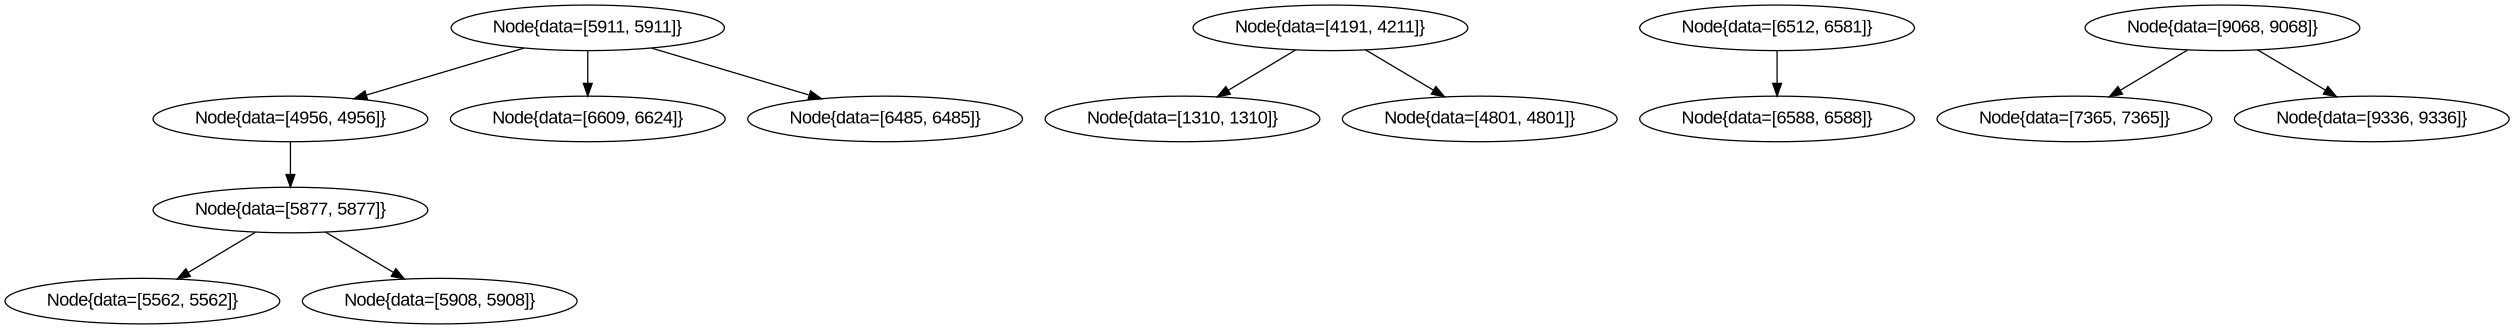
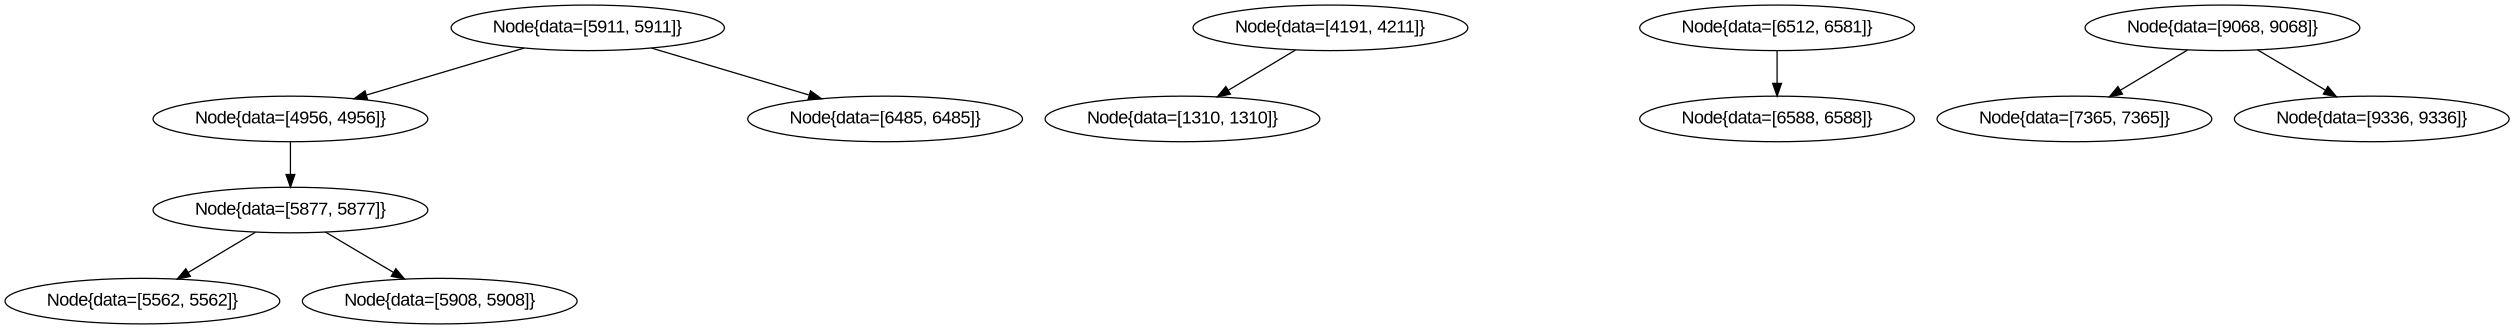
  digraph {
    fontname="Liberation Sans"
    node [fontname="Liberation Sans"]
    edge [fontname="Liberation Sans"]
    n1 [label="Node{data=[5911, 5911]}"]
    n2 [label="Node{data=[4956, 4956]}"]
-   n3 [label="Node{data=[6609, 6624]}"]
    n4 [label="Node{data=[6485, 6485]}"]
    n5 [label="Node{data=[5877, 5877]}"]
    n6 [label="Node{data=[4191, 4211]}"]
    n7 [label="Node{data=[1310, 1310]}"]
-   n8 [label="Node{data=[4801, 4801]}"]
    n9 [label="Node{data=[5562, 5562]}"]
    n10 [label="Node{data=[5908, 5908]}"]
    n11 [label="Node{data=[6512, 6581]}"]
    n12 [label="Node{data=[6588, 6588]}"]
    n13 [label="Node{data=[9068, 9068]}"]
    n14 [label="Node{data=[7365, 7365]}"]
    n15 [label="Node{data=[9336, 9336]}"]
    n1 -> n2
-   n1 -> n3
    n1 -> n4
    n2 -> n5
    n5 -> n9
    n5 -> n10
    n6 -> n7
-   n6 -> n8
    n11 -> n12
    n13 -> n14
    n13 -> n15
  }
